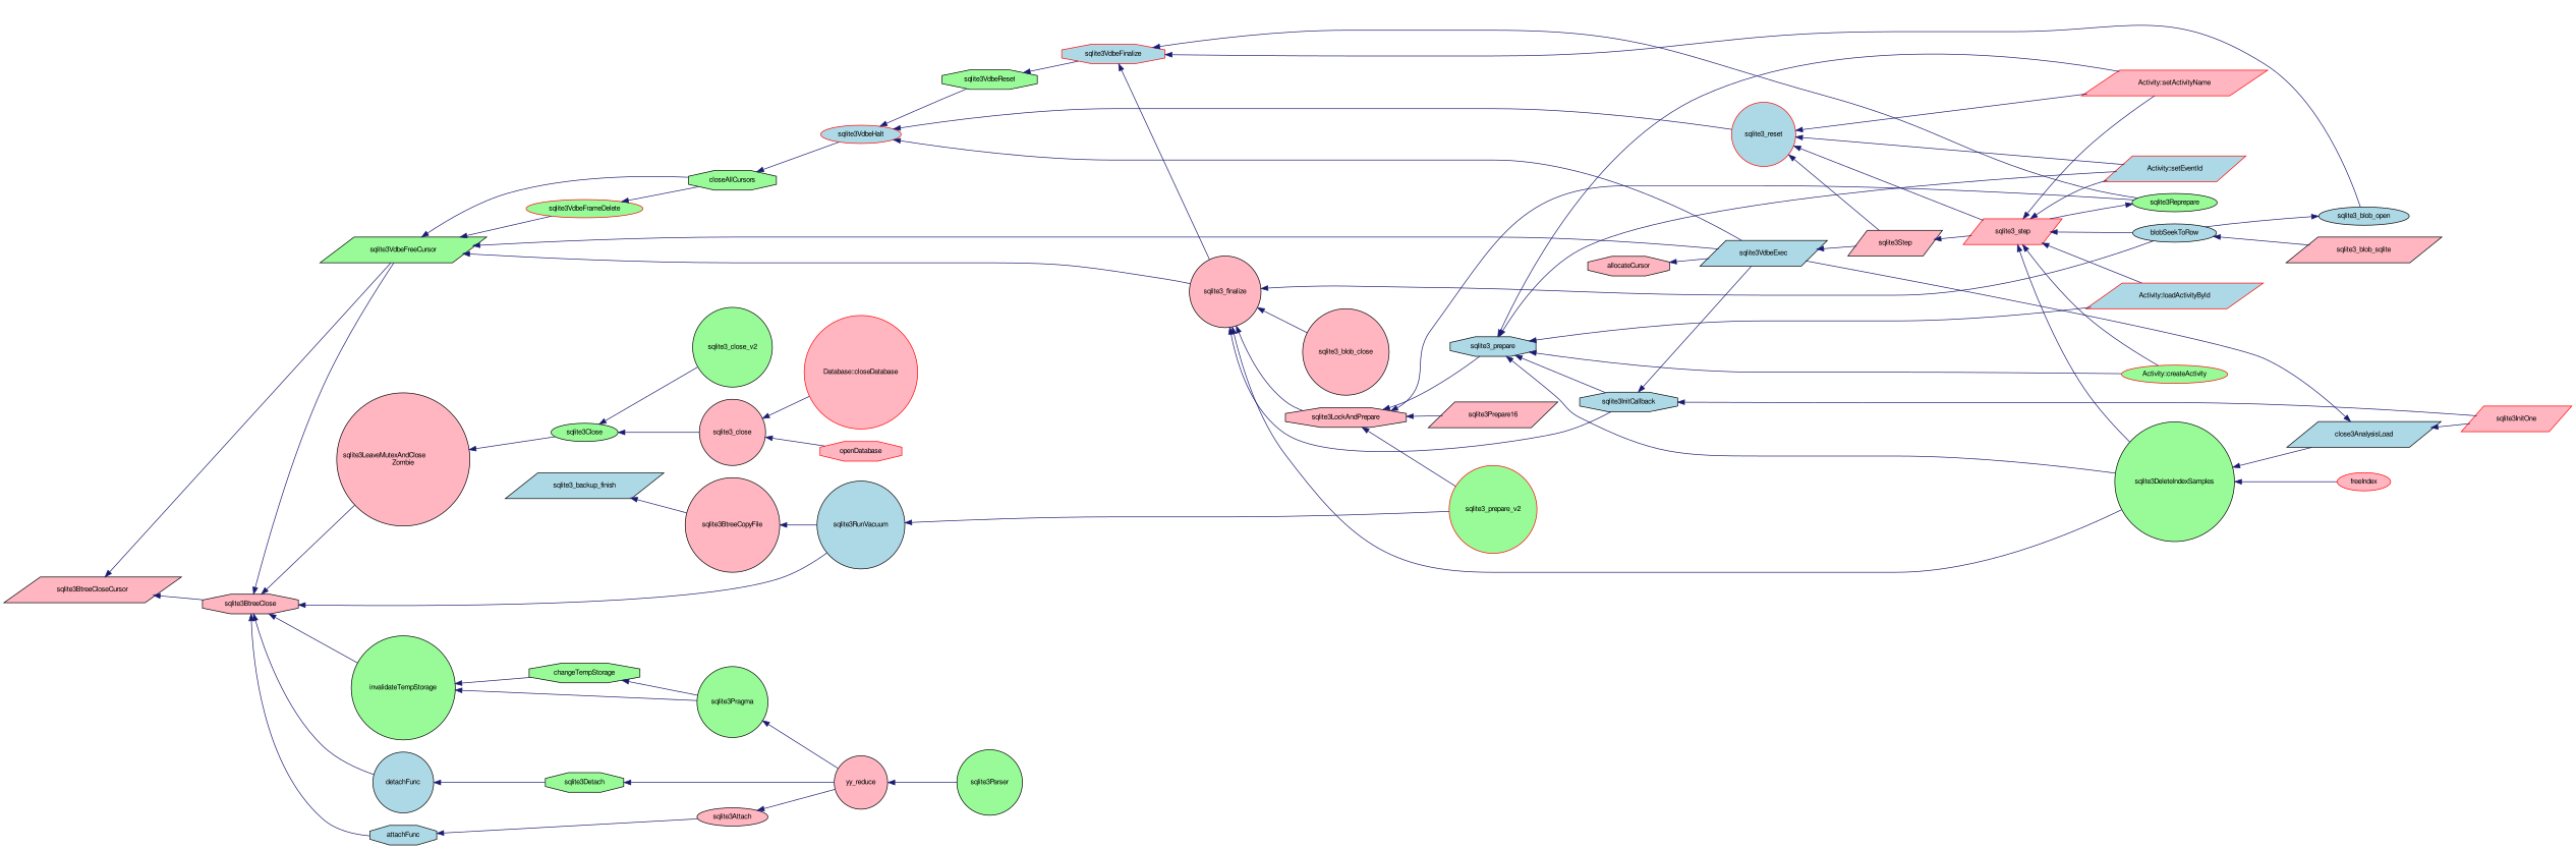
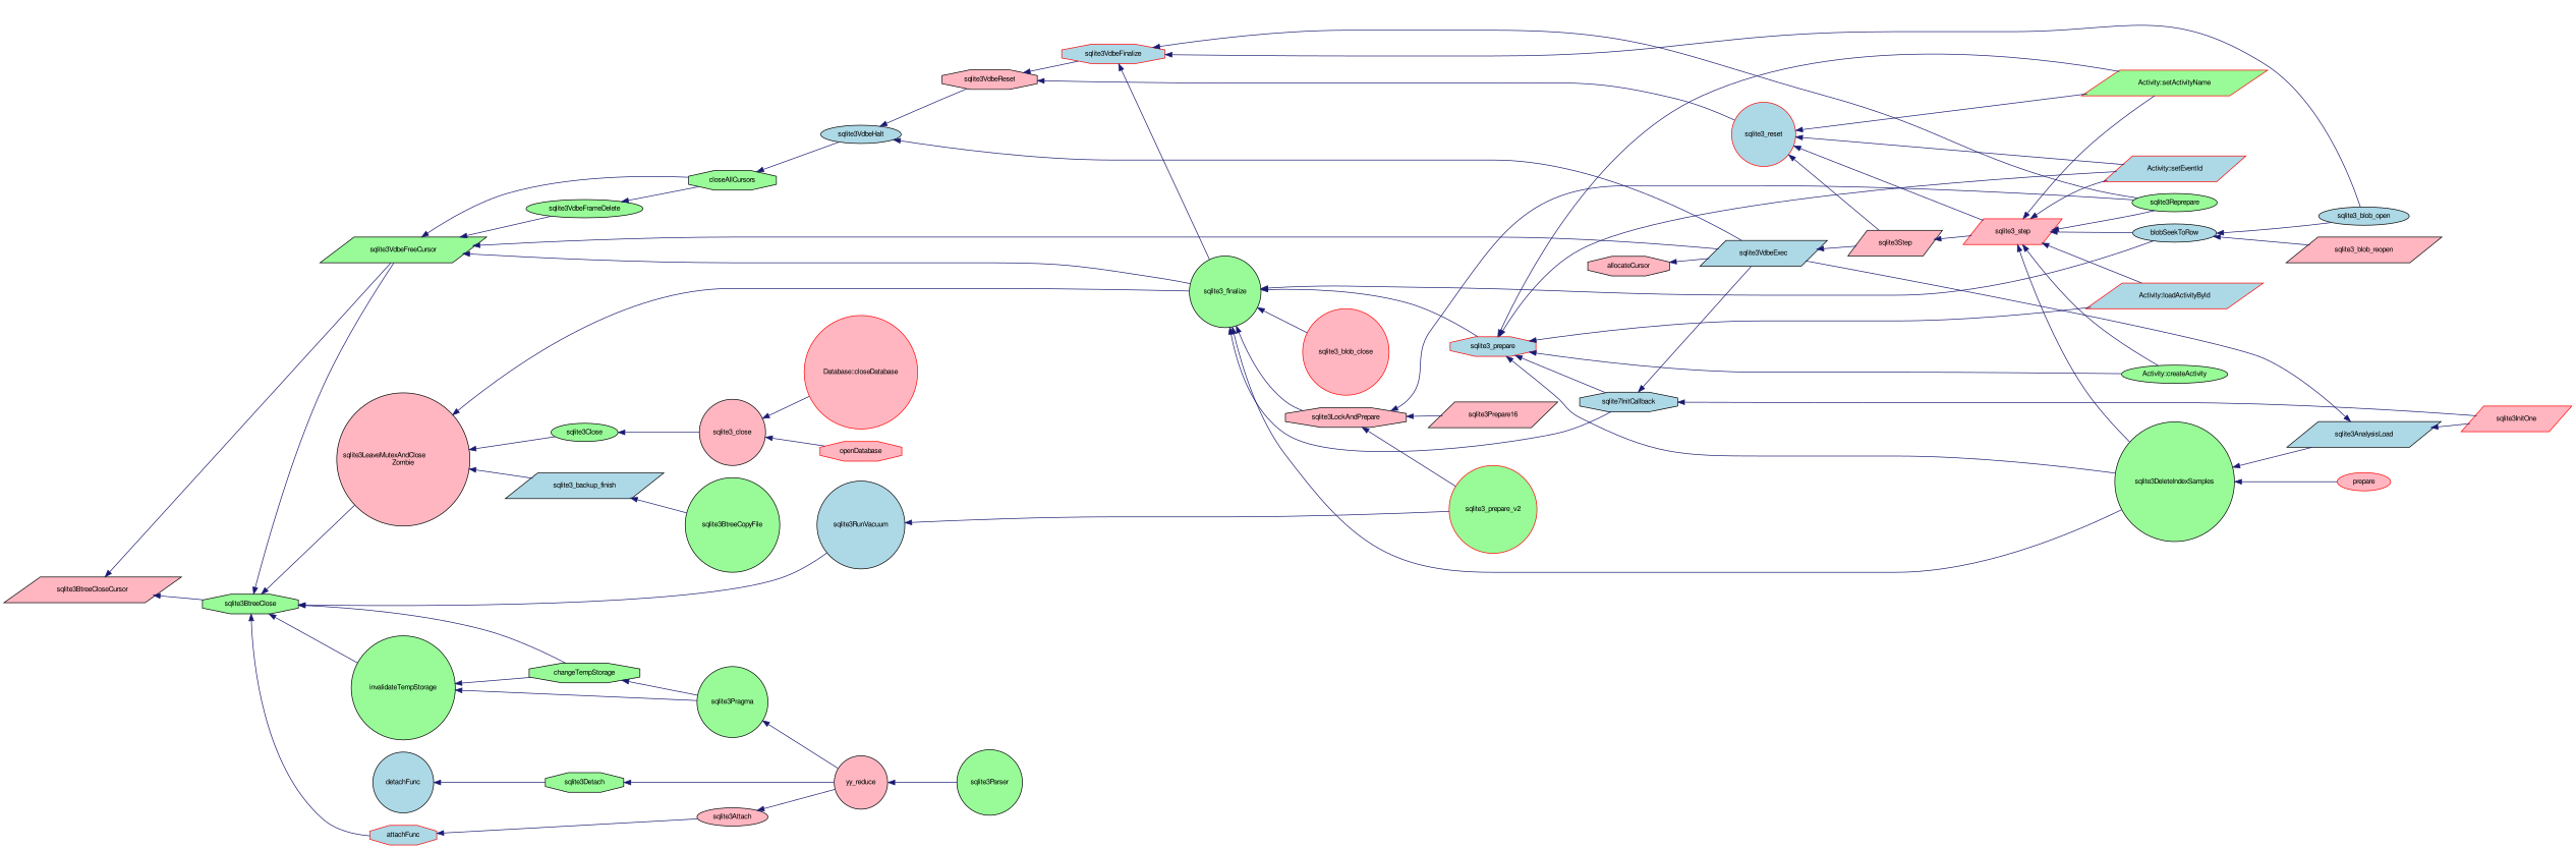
  digraph {
    rankdir=LR
    node [color=black fillcolor=lightpink fontname=FreeSans fontsize=10 shape=circle style=filled]
    edge [color=midnightblue dir=back fontname=FreeSans fontsize=10 labelfontname=FreeSans labelfontsize=10 style=solid]
    n1 [fontcolor=black height=0.2 label=sqlite3BtreeCloseCursor shape=parallelogram width=0.4]
-   n2 [height=0.2 label=sqlite3BtreeClose shape=octagon width=0.4]
+   n2 [fillcolor=palegreen height=0.2 label=sqlite3BtreeClose shape=octagon width=0.4]
    n3 [fillcolor=palegreen height=0.2 label=sqlite3VdbeFreeCursor shape=parallelogram width=0.4]
-   n4 [fillcolor=lightblue height=0.2 label=attachFunc shape=octagon width=0.4]
+   n4 [color=red fillcolor=lightblue height=0.2 label=attachFunc shape=octagon width=0.4]
    n5 [fillcolor=lightblue height=0.2 label=detachFunc width=0.4]
    n6 [fillcolor=palegreen height=0.2 label=invalidateTempStorage width=0.4]
    n7 [fillcolor=lightblue height=0.2 label=sqlite3RunVacuum width=0.4]
    n8 [height=0.2 label="sqlite3LeaveMutexAndClose\lZombie" width=0.4]
-   n9 [color=red fillcolor=palegreen height=0.2 label=sqlite3VdbeFrameDelete shape=ellipse width=0.4]
+   n9 [fillcolor=palegreen height=0.2 label=sqlite3VdbeFrameDelete shape=ellipse width=0.4]
    n10 [fillcolor=palegreen height=0.2 label=closeAllCursors shape=octagon width=0.4]
    n11 [fillcolor=lightblue height=0.2 label=sqlite3VdbeExec shape=parallelogram width=0.4]
-   n12 [height=0.2 label=sqlite3_finalize width=0.4]
+   n12 [fillcolor=palegreen height=0.2 label=sqlite3_finalize width=0.4]
    n13 [height=0.2 label=sqlite3Attach shape=ellipse width=0.4]
    n14 [fillcolor=palegreen height=0.2 label=sqlite3Detach shape=octagon width=0.4]
    n15 [fillcolor=palegreen height=0.2 label=changeTempStorage shape=octagon width=0.4]
    n16 [fillcolor=palegreen height=0.2 label=sqlite3Pragma width=0.4]
    n17 [color=red fillcolor=palegreen height=0.2 label=sqlite3_prepare_v2 width=0.4]
    n18 [fillcolor=lightblue height=0.2 label=sqlite3_backup_finish shape=parallelogram width=0.4]
    n19 [fillcolor=palegreen height=0.2 label=sqlite3Close shape=ellipse width=0.4]
-   n20 [color=red fillcolor=lightblue height=0.2 label=sqlite3VdbeHalt shape=ellipse width=0.4]
+   n20 [fillcolor=lightblue height=0.2 label=sqlite3VdbeHalt shape=ellipse width=0.4]
    n21 [height=0.2 label=sqlite3Step shape=parallelogram width=0.4]
    n22 [height=0.2 label=allocateCursor shape=octagon width=0.4]
-   n23 [fillcolor=palegreen height=0.2 label=sqlite3VdbeReset shape=octagon width=0.4]
+   n23 [height=0.2 label=sqlite3VdbeReset shape=octagon width=0.4]
    n24 [color=red fillcolor=lightblue height=0.2 label=sqlite3VdbeFinalize shape=octagon width=0.4]
    n25 [color=red fillcolor=lightblue height=0.2 label=sqlite3_reset width=0.4]
    n26 [fillcolor=lightblue height=0.2 label=sqlite3_blob_open shape=ellipse width=0.4]
    n27 [fillcolor=palegreen height=0.2 label=sqlite3Reprepare shape=ellipse width=0.4]
    n28 [color=red height=0.2 label=sqlite3_step shape=parallelogram width=0.4]
    n29 [color=red fillcolor=lightblue height=0.2 label="Activity::setEventId" shape=parallelogram width=0.4]
-   n30 [color=red height=0.2 label="Activity::setActivityName" shape=parallelogram width=0.4]
+   n30 [color=red fillcolor=palegreen height=0.2 label="Activity::setActivityName" shape=parallelogram width=0.4]
    n31 [fillcolor=lightblue height=0.2 label=blobSeekToRow shape=ellipse width=0.4]
-   n32 [height=0.2 label=sqlite3_blob_close width=0.4]
+   n32 [color=red height=0.2 label=sqlite3_blob_close width=0.4]
    n33 [fillcolor=palegreen height=0.2 label=sqlite3DeleteIndexSamples width=0.4]
-   n34 [fillcolor=lightblue height=0.2 label=sqlite3InitCallback shape=octagon width=0.4]
+   n34 [fillcolor=lightblue height=0.2 label=sqlite7InitCallback shape=octagon width=0.4]
    n35 [height=0.2 label=sqlite3LockAndPrepare shape=octagon width=0.4]
-   n36 [height=0.2 label=sqlite3_blob_sqlite shape=parallelogram width=0.4]
-   n37 [fillcolor=lightblue height=0.2 label=close3AnalysisLoad shape=parallelogram width=0.4]
-   n38 [color=red height=0.2 label=freeIndex shape=ellipse width=0.4]
+   n36 [height=0.2 label=sqlite3_blob_reopen shape=parallelogram width=0.4]
+   n37 [fillcolor=lightblue height=0.2 label=sqlite3AnalysisLoad shape=parallelogram width=0.4]
+   n38 [color=red height=0.2 label=prepare shape=ellipse width=0.4]
    n39 [color=red height=0.2 label=sqlite3InitOne shape=parallelogram width=0.4]
-   n40 [fillcolor=lightblue height=0.2 label=sqlite3_prepare shape=octagon width=0.4]
+   n40 [color=red fillcolor=lightblue height=0.2 label=sqlite3_prepare shape=octagon width=0.4]
    n41 [height=0.2 label=sqlite3Prepare16 shape=parallelogram width=0.4]
-   n42 [color=red fillcolor=palegreen height=0.2 label="Activity::createActivity" shape=ellipse width=0.4]
+   n42 [fillcolor=palegreen height=0.2 label="Activity::createActivity" shape=ellipse width=0.4]
    n43 [color=red fillcolor=lightblue height=0.2 label="Activity::loadActivityById" shape=parallelogram width=0.4]
    n44 [height=0.2 label=yy_reduce width=0.4]
    n45 [fillcolor=palegreen height=0.2 label=sqlite3Parser width=0.4]
-   n46 [height=0.2 label=sqlite3BtreeCopyFile width=0.4]
+   n46 [fillcolor=palegreen height=0.2 label=sqlite3BtreeCopyFile width=0.4]
    n47 [height=0.2 label=sqlite3_close width=0.4]
-   n48 [fillcolor=palegreen height=0.2 label=sqlite3_close_v2 width=0.4]
    n49 [color=red height=0.2 label="Database::closeDatabase" width=0.4]
    n50 [color=red height=0.2 label=openDatabase shape=octagon width=0.4]
    n1 -> n2
    n1 -> n3
    n2 -> n3
    n2 -> n4
-   n2 -> n5
+   n2 -> n15
    n2 -> n6
    n2 -> n7
    n2 -> n8
    n3 -> n9
    n3 -> n10
    n3 -> n11
    n3 -> n12
    n4 -> n13
    n5 -> n14
    n6 -> n15
    n6 -> n16
    n7 -> n17
+   n8 -> n12
+   n8 -> n18
    n8 -> n19
    n9 -> n10
    n10 -> n20
    n11 -> n21
    n12 -> n31
    n12 -> n32
    n12 -> n33
    n12 -> n34
    n12 -> n35
    n13 -> n44
    n14 -> n44
    n15 -> n16
    n16 -> n44
    n18 -> n46
    n19 -> n47
-   n19 -> n48
    n20 -> n11
    n20 -> n23
    n21 -> n28
    n22 -> n11
    n23 -> n24
-   n20 -> n25
+   n23 -> n25
    n24 -> n12
    n24 -> n26
    n24 -> n27
    n25 -> n21
    n25 -> n28
    n25 -> n29
    n25 -> n30
-   n27 -> n28
+   n28 -> n27
    n28 -> n29
    n28 -> n30
    n28 -> n31
    n28 -> n33
    n28 -> n42
    n28 -> n43
-   n26 -> n31
+   n31 -> n26
    n31 -> n36
    n33 -> n37
    n33 -> n38
    n34 -> n11
    n34 -> n39
    n35 -> n17
    n35 -> n27
-   n35 -> n40
+   n12 -> n40
    n35 -> n41
    n37 -> n11
    n37 -> n39
    n40 -> n29
    n40 -> n30
    n40 -> n33
    n40 -> n34
    n40 -> n42
    n40 -> n43
    n44 -> n45
-   n46 -> n7
    n47 -> n49
    n47 -> n50
  }
